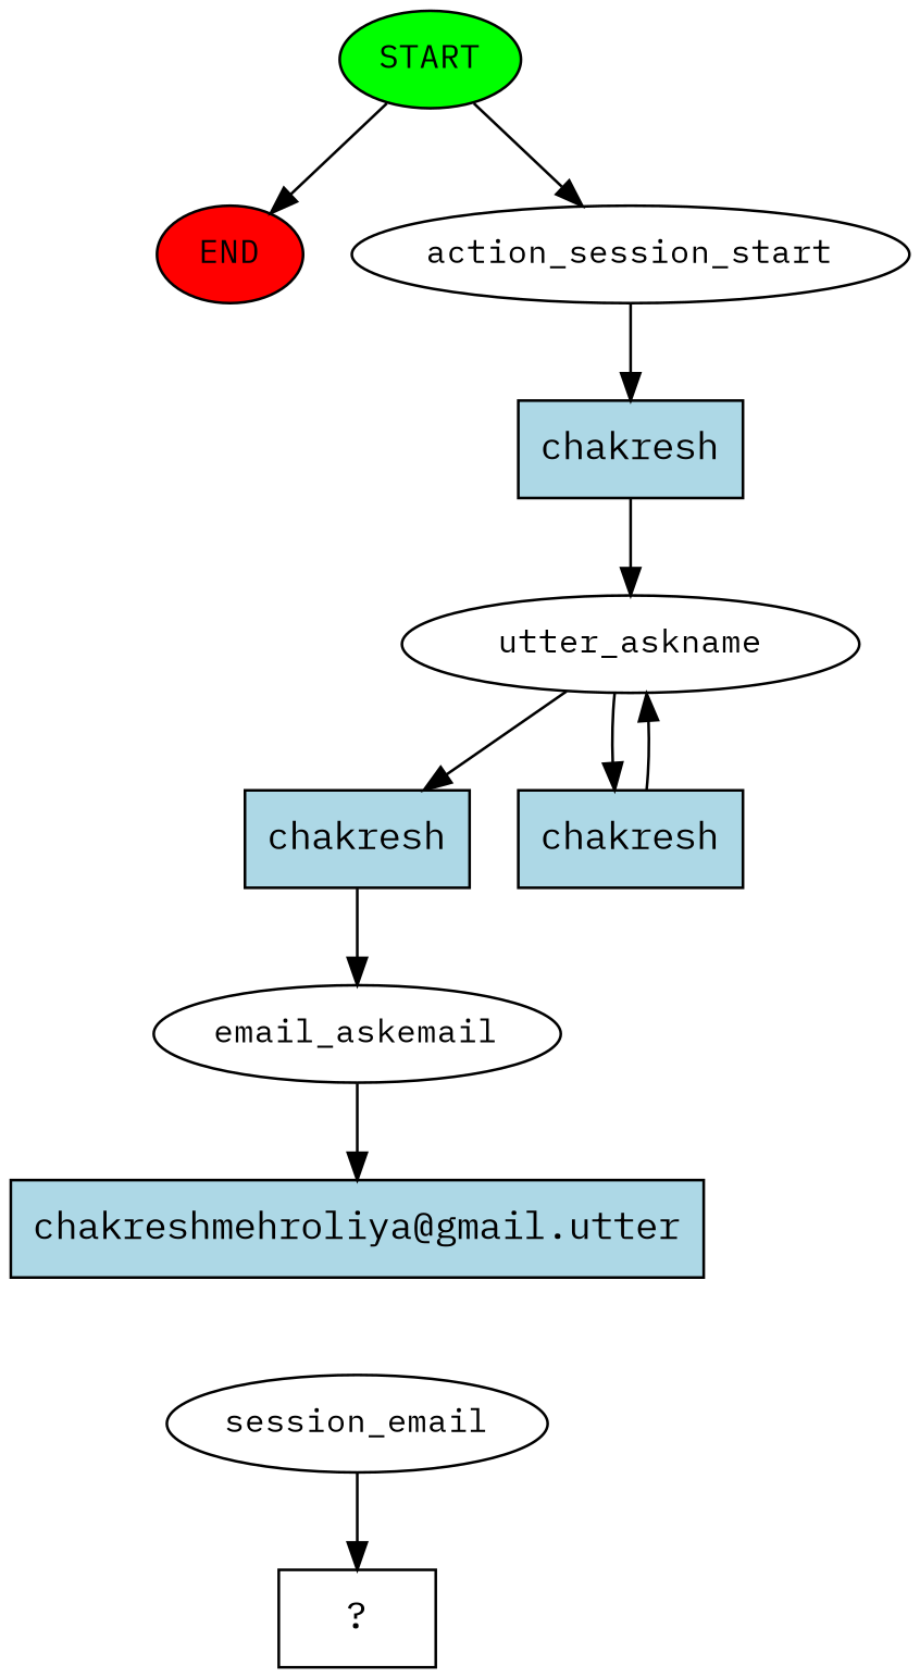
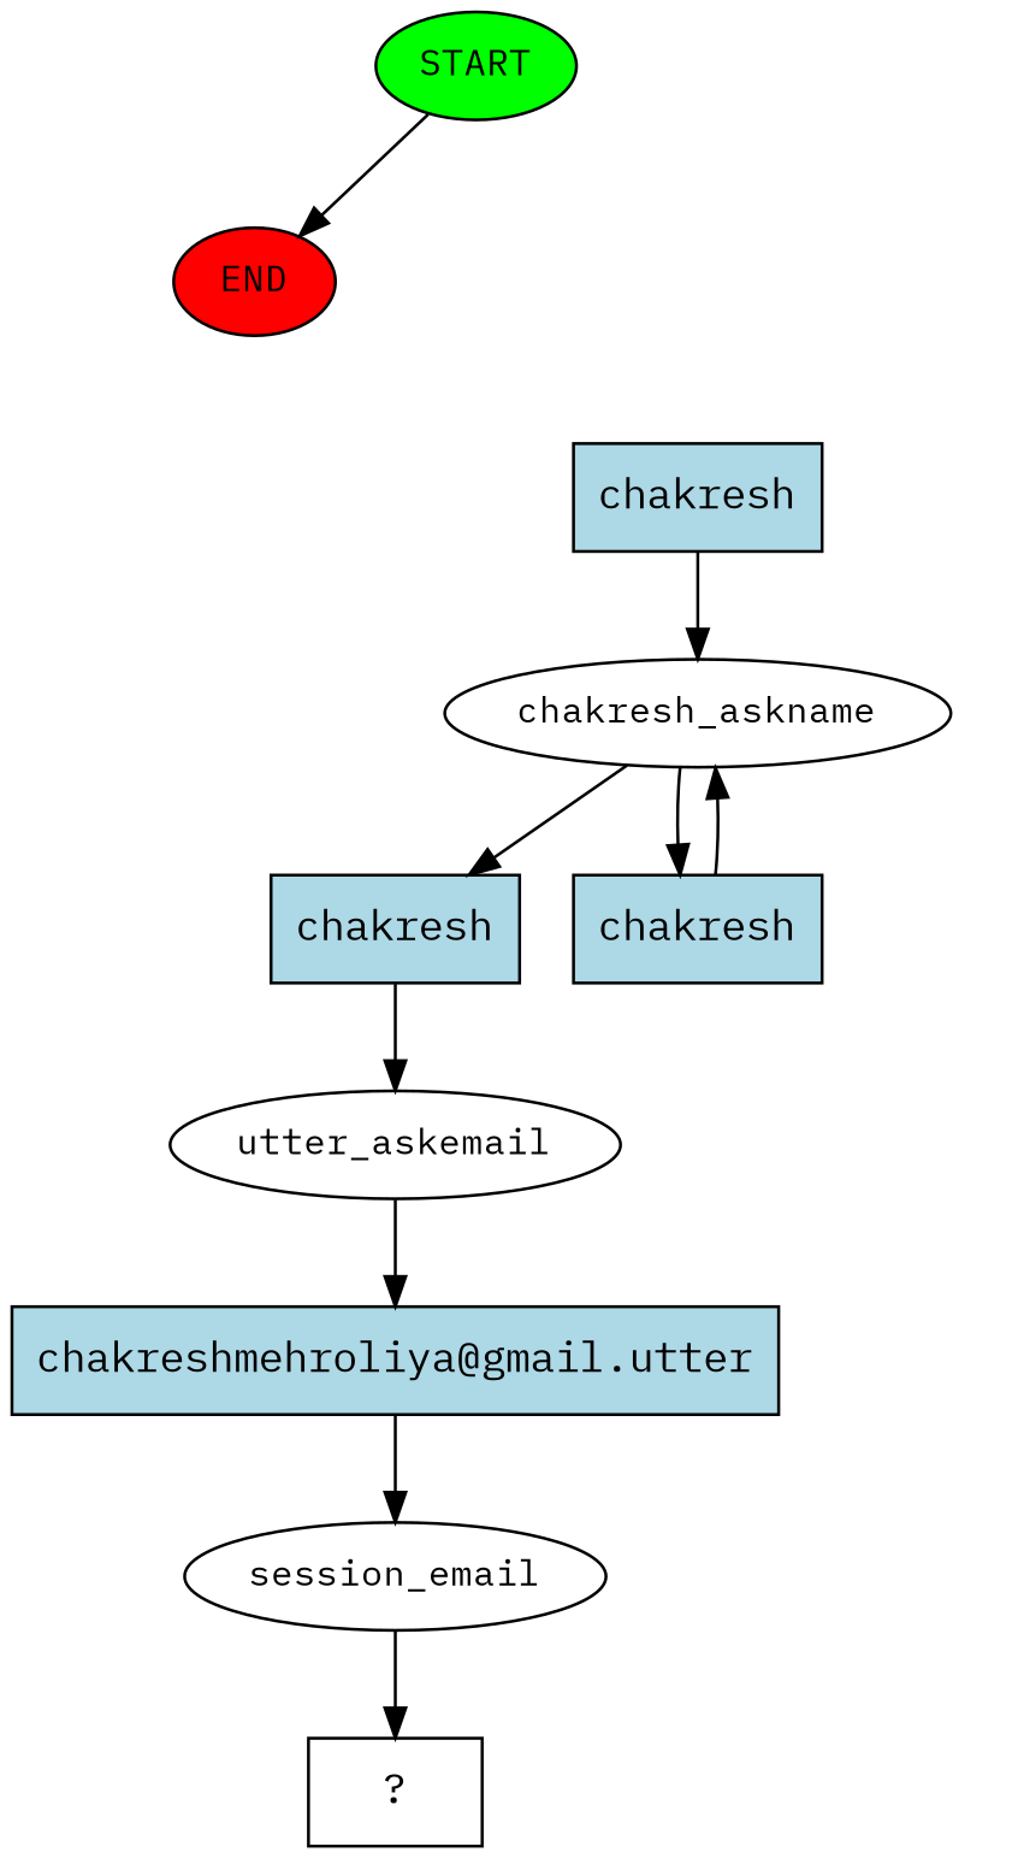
  digraph {
    fontname="IBM Plex Mono"
    node [fontname="IBM Plex Mono" fontsize=12 style=filled]
    edge [fontname="IBM Plex Mono"]
    n1 [fillcolor=green label=START]
    n2 [fillcolor=red label=END]
-   n3 [label=action_session_start style=""]
    n4 [fillcolor=lightblue label=chakresh shape=rect fontsize=""]
-   n5 [label=utter_askname style=""]
+   n5 [label=chakresh_askname style=""]
    n6 [fillcolor=lightblue label=chakresh shape=rect fontsize=""]
    n7 [fillcolor=lightblue label=chakresh shape=rect fontsize=""]
-   n8 [label=email_askemail style=""]
+   n8 [label=utter_askemail style=""]
    n9 [fillcolor=lightblue label="chakreshmehroliya@gmail.utter" shape=rect fontsize=""]
    n10 [label=session_email style=""]
    n11 [label="  ?  " shape=rect fontsize="" style=""]
    n1 -> n2
-   n1 -> n3
-   n3 -> n4
    n4 -> n5
    n5 -> n6
    n5 -> n7
    n6 -> n8
    n7 -> n5
    n8 -> n9
+   n9 -> n10
    n10 -> n11
  }
